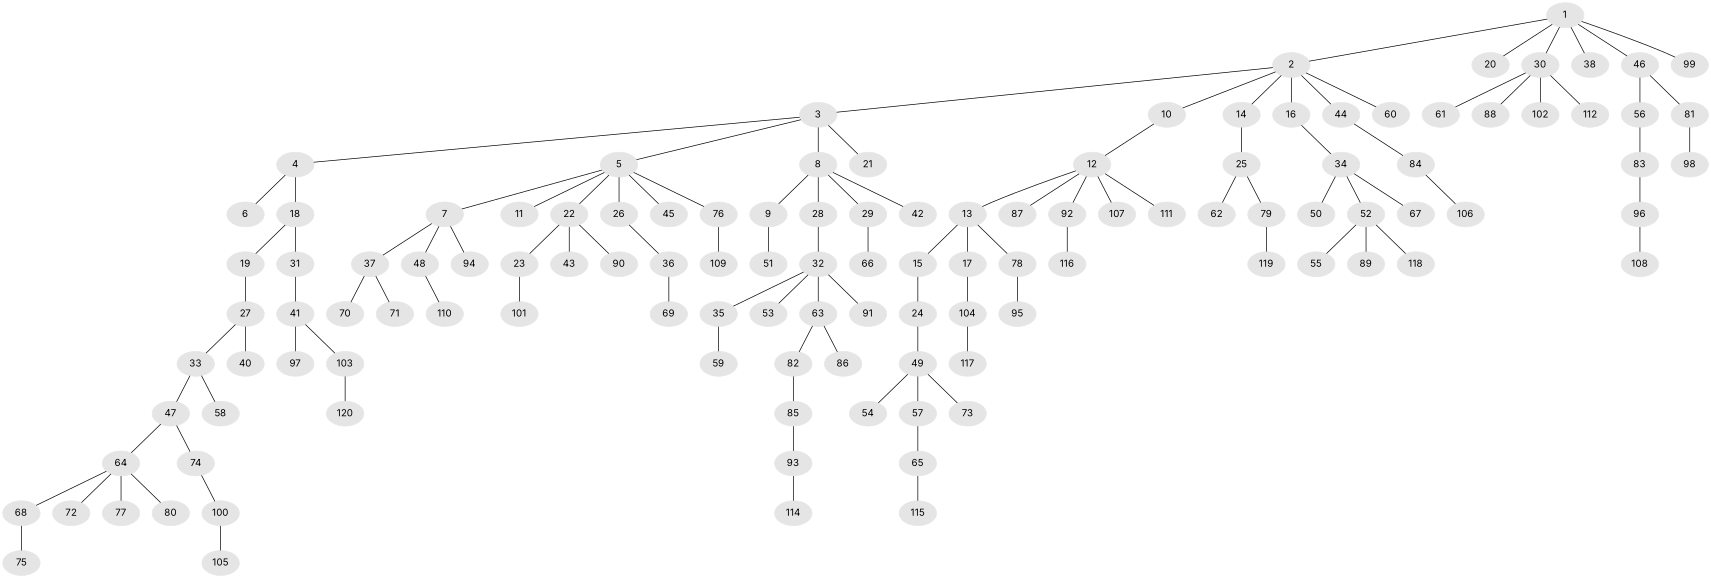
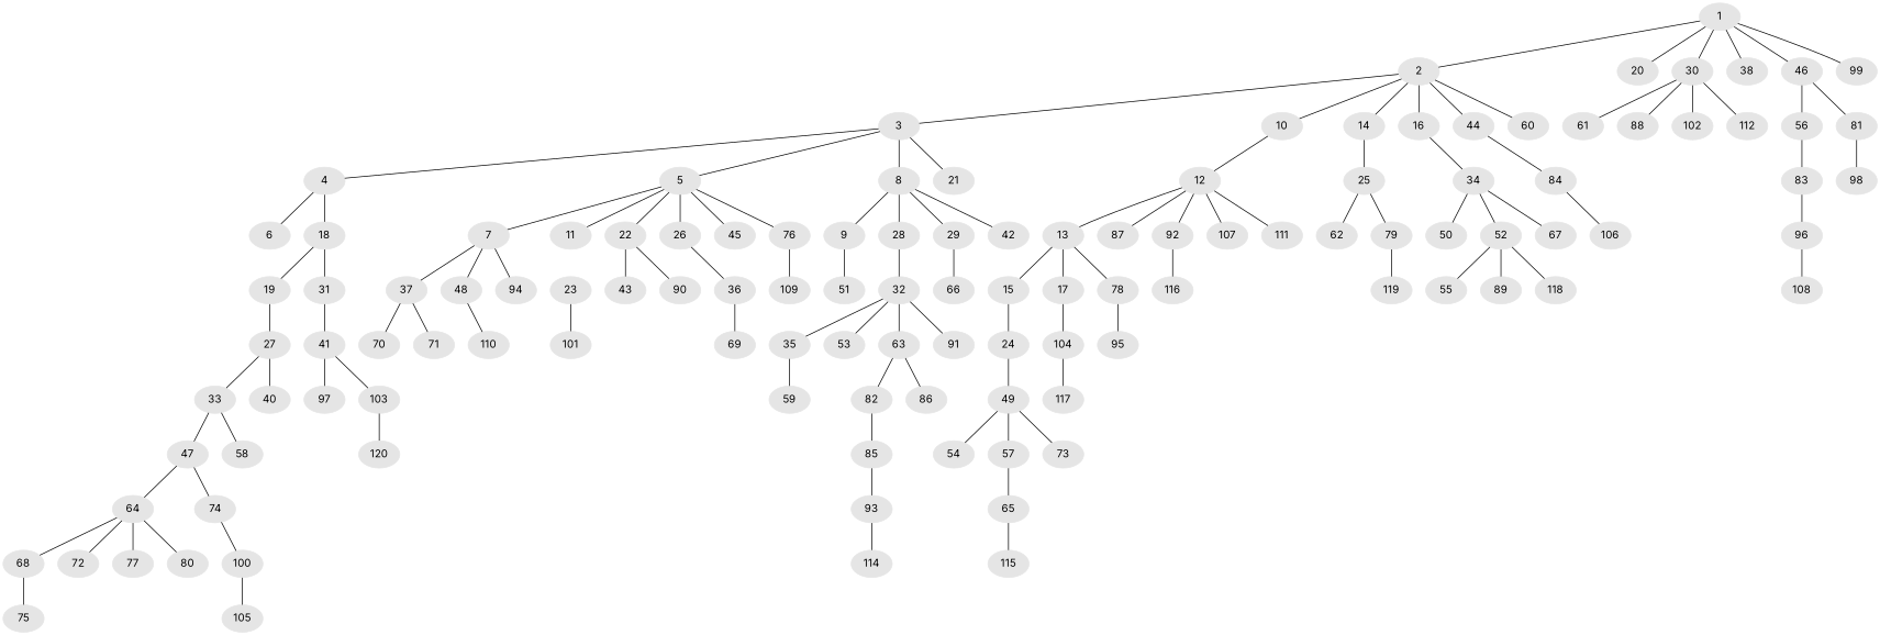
  graph {
    fontname=Inter
    node [color=gray90 fontname=Inter style=filled]
    edge [fontname=Inter]
    1
    2
    20
    30
    38
    46
    99
    3
    10
    14
    16
    44
    60
    61
    88
    102
    112
    56
    81
    4
    5
    8
    21
    12
    25
    34
    84
    6
    18
    7
    11
    22
    26
    45
    76
    9
    28
    29
    42
    19
    31
    37
    48
    94
    23
    43
    90
    36
    109
    70
    71
    110
    51
    32
    66
    13
    87
    92
    107
    111
    15
    17
    78
    116
    24
    104
    95
    62
    79
    49
    50
    52
    67
    117
    27
    41
    33
    40
    101
    54
    57
    73
    119
    69
    47
    58
    35
    53
    63
    91
    97
    103
    59
    82
    86
    64
    74
    55
    89
    118
    120
    106
    83
    98
    68
    72
    77
    80
    100
    65
    96
    115
    85
    75
    105
    93
    108
    114
    1 -- 2
    1 -- 20
    1 -- 30
    1 -- 38
    1 -- 46
    1 -- 99
    2 -- 3
    2 -- 10
    2 -- 14
    2 -- 16
    2 -- 44
    2 -- 60
    30 -- 61
    30 -- 88
    30 -- 102
    30 -- 112
    46 -- 56
    46 -- 81
    3 -- 4
    3 -- 5
    3 -- 8
    3 -- 21
    10 -- 12
    14 -- 25
    16 -- 34
    44 -- 84
    56 -- 83
    81 -- 98
    4 -- 6
    4 -- 18
    5 -- 7
    5 -- 11
    5 -- 22
    5 -- 26
    5 -- 45
    5 -- 76
    8 -- 9
    8 -- 28
    8 -- 29
    8 -- 42
    12 -- 13
    12 -- 87
    12 -- 92
    12 -- 107
    12 -- 111
    25 -- 62
    25 -- 79
    34 -- 50
    34 -- 52
    34 -- 67
    84 -- 106
    18 -- 19
    18 -- 31
    7 -- 37
    7 -- 48
    7 -- 94
-   22 -- 23
    22 -- 43
    22 -- 90
    26 -- 36
    76 -- 109
    9 -- 51
    28 -- 32
    29 -- 66
    19 -- 27
    31 -- 41
    37 -- 70
    37 -- 71
    48 -- 110
    23 -- 101
    36 -- 69
    32 -- 35
    32 -- 53
    32 -- 63
    32 -- 91
    13 -- 15
    13 -- 17
    13 -- 78
    92 -- 116
    15 -- 24
    17 -- 104
    78 -- 95
    24 -- 49
    104 -- 117
    79 -- 119
    49 -- 54
    49 -- 57
    49 -- 73
    52 -- 55
    52 -- 89
    52 -- 118
    27 -- 33
    27 -- 40
    41 -- 97
    41 -- 103
    33 -- 47
    33 -- 58
    57 -- 65
    47 -- 64
    47 -- 74
    35 -- 59
    63 -- 82
    63 -- 86
    103 -- 120
    82 -- 85
    64 -- 68
    64 -- 72
    64 -- 77
    64 -- 80
    74 -- 100
    83 -- 96
    68 -- 75
    100 -- 105
    65 -- 115
    96 -- 108
    85 -- 93
    93 -- 114
  }
